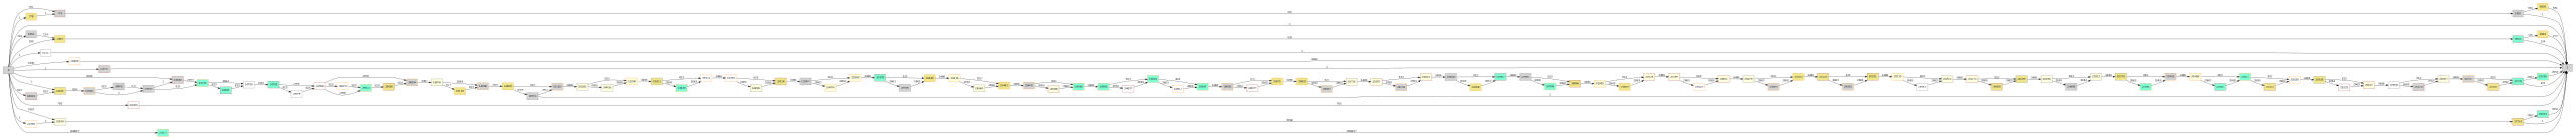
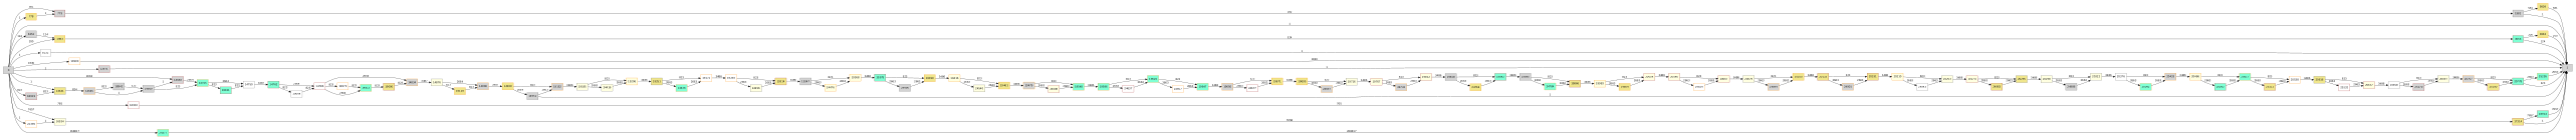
  digraph {
    fontname=Nunito
    rankdir=LR
    node [color=darkorange fillcolor=lightgrey fontname=Nunito shape=rectangle style=filled]
    edge [fontname=Nunito]
    778 [fillcolor=khaki]
    779 [color=brown]
    1982 [color=gray40]
    1 [color=gray40]
    9009 [fillcolor=khaki]
    1983 [fillcolor=khaki]
    3656 [color=brown fillcolor=aquamarine]
    3963 [fillcolor=khaki]
    6251 [color=gray40]
    8232 [color=gray40 fillcolor=white]
    10990 [fillcolor=white]
    12971 [color=brown]
    14641 [color=gray40 fillcolor=khaki]
    14645
    14669 [color=gray40]
    18942 [color=gray40]
    14683 [color=brown]
    14705 [fillcolor=aquamarine]
    14750 [color=gray40 fillcolor=white]
    19021 [color=brown fillcolor=aquamarine]
    14762 [color=brown fillcolor=aquamarine]
    14786 [color=brown fillcolor=white]
    19044 [color=gray40 fillcolor=white]
    14813 [fillcolor=aquamarine]
    19070 [fillcolor=white]
    14834
    19090 [color=brown fillcolor=khaki]
    14876 [color=gray40 fillcolor=lightyellow]
    14906
    19119 [fillcolor=khaki]
    14939 [fillcolor=khaki]
    14952 [color=gray40]
    19152
    19185 [color=gray40 fillcolor=lightyellow]
    19206 [fillcolor=lightyellow]
    24416 [color=gray40 fillcolor=lightyellow]
    16933 [color=brown fillcolor=white]
    16934 [color=gray40 fillcolor=lightyellow]
    17314 [color=brown fillcolor=khaki]
    18914 [color=brown fillcolor=aquamarine]
    18919 [color=brown]
    19251 [color=gray40 fillcolor=khaki]
    19272 [fillcolor=white]
    24436 [fillcolor=aquamarine]
    19293 [fillcolor=white]
    19314 [color=brown fillcolor=khaki]
    24456 [color=gray40 fillcolor=lightyellow]
    19347 [color=gray40]
    19368 [fillcolor=lightyellow]
    24476 [fillcolor=lightyellow]
    19378 [color=brown fillcolor=aquamarine]
    19399 [fillcolor=khaki]
    24496 [color=gray40]
    19416 [fillcolor=lightyellow]
    19461 [fillcolor=khaki]
    24540 [color=gray40 fillcolor=lightyellow]
    19479
    19548 [fillcolor=aquamarine]
    24608 [color=brown fillcolor=lightyellow]
    19596 [fillcolor=aquamarine]
    19626 [fillcolor=aquamarine]
    24637 [color=brown fillcolor=white]
    19647 [fillcolor=aquamarine]
    24657 [fillcolor=white]
    19650
    19671 [fillcolor=khaki]
    24677 [color=brown fillcolor=white]
    19695 [fillcolor=khaki]
    19716 [color=gray40 fillcolor=lightyellow]
    24697
    19767 [color=brown fillcolor=lightyellow]
    19812 [color=brown fillcolor=lightyellow]
    24741
    19818 [color=gray40]
    19842 [color=brown fillcolor=aquamarine]
    24764 [fillcolor=khaki]
    19845 [color=gray40]
    19866 [color=brown fillcolor=khaki]
    24784 [fillcolor=aquamarine]
    19983 [fillcolor=lightyellow]
    20004 [color=brown fillcolor=lightyellow]
    24804 [fillcolor=khaki]
    20046 [color=brown fillcolor=lightyellow]
    20067 [color=brown fillcolor=lightyellow]
    24824 [fillcolor=white]
    20079 [color=gray40 fillcolor=lightyellow]
    20100 [fillcolor=khaki]
    24844
    20133 [color=brown fillcolor=khaki]
    20191 [color=brown fillcolor=khaki]
    24901
    20210 [fillcolor=lightyellow]
    20253 [color=gray40 fillcolor=lightyellow]
    24943 [color=gray40 fillcolor=white]
    20274 [color=brown fillcolor=lightyellow]
    20295 [color=gray40 fillcolor=khaki]
    24963 [color=brown fillcolor=khaki]
    20298 [color=gray40 fillcolor=lightyellow]
    20322 [color=gray40 fillcolor=lightyellow]
    24986 [color=gray40]
-   20376 [color=gray40 fillcolor=khaki]
+   20376 [color=gray40 fillcolor=white]
    20433
    25042 [fillcolor=aquamarine]
    20466 [fillcolor=lightyellow]
    20517 [fillcolor=aquamarine]
    25092 [color=brown fillcolor=aquamarine]
    20538 [fillcolor=white]
    25112 [color=brown fillcolor=khaki]
    20616 [color=gray40 fillcolor=khaki]
    20637 [color=brown fillcolor=lightyellow]
    25132 [color=brown fillcolor=white]
    20658 [color=gray40 fillcolor=white]
    20697 [color=gray40 fillcolor=lightyellow]
    25170 [color=brown]
    20757
    20778 [color=brown fillcolor=aquamarine]
    25190 [color=brown fillcolor=khaki]
    25255 [fillcolor=aquamarine]
    22396 [fillcolor=white]
    24377 [fillcolor=aquamarine]
    0 [color=gray40]
    778 -> 779 [label=1]
    779 -> 1982 [label=582]
    1982 -> 1 [label=1]
    1982 -> 9009 [label=581]
    9009 -> 1 [label=581]
    1983 -> 3656 [label=324]
    3656 -> 1 [label=124]
    3656 -> 3963 [label=200]
    3963 -> 1 [label=200]
    6251 -> 1983 [label=124]
    8232 -> 1 [label=1]
    10990 -> 1 [label=1840]
    12971 -> 1 [label=1]
    14641 -> 14645 [label=824]
    14645 -> 14669 [label=1]
    14645 -> 18942 [label=823]
    14669 -> 14683 [label=1]
    14669 -> 14705 [label=823]
    18942 -> 14669 [label=823]
    14683 -> 14705 [label=2664]
    14705 -> 14750 [label=2664]
    14705 -> 19021 [label=823]
    14750 -> 14762 [label=3487]
    19021 -> 14750 [label=823]
    14762 -> 14786 [label=2664]
    14762 -> 19044 [label=823]
    14786 -> 14813 [label=2664]
    14786 -> 19070 [label=823]
    14786 -> 14834 [label=2664]
    19044 -> 14786 [label=823]
    14813 -> 19090 [label=823]
    19070 -> 14813 [label=823]
    14834 -> 14876 [label=3487]
    19090 -> 14834 [label=823]
    14876 -> 14906 [label=2664]
    14876 -> 19119 [label=823]
    14906 -> 14939 [label=3487]
    19119 -> 14906 [label=823]
    14939 -> 14952 [label=2664]
    14939 -> 19152 [label=823]
    14952 -> 1 [label=1]
    14952 -> 19152 [label=2663]
    19152 -> 19185 [label=3486]
    19185 -> 19206 [label=823]
    19185 -> 24416 [label=2663]
    19206 -> 19251 [label=3486]
    24416 -> 19206 [label=2663]
    16933 -> 1 [label=765]
    16934 -> 17314 [label=7658]
    17314 -> 1 [label=1]
    17314 -> 18914 [label=7657]
    18914 -> 1 [label=7657]
    18919 -> 14641 [label=823]
    19251 -> 19272 [label=823]
    19251 -> 24436 [label=2663]
    19272 -> 19293 [label=3486]
    24436 -> 19272 [label=2663]
    19293 -> 19314 [label=823]
    19293 -> 24456 [label=2663]
    19314 -> 19347 [label=3486]
    24456 -> 19314 [label=2663]
    19347 -> 19368 [label=823]
    19347 -> 24476 [label=2663]
    19368 -> 19378 [label=3486]
    24476 -> 19368 [label=2663]
    19378 -> 19399 [label=823]
    19378 -> 24496 [label=2663]
    19399 -> 19416 [label=3486]
    24496 -> 19399 [label=2663]
    19416 -> 19461 [label=823]
    19416 -> 24540 [label=2663]
    19461 -> 19479 [label=3486]
    24540 -> 19461 [label=2663]
    19479 -> 19548 [label=823]
    19479 -> 24608 [label=2663]
    19548 -> 19596 [label=3486]
    24608 -> 19548 [label=2663]
    19596 -> 19626 [label=823]
    19596 -> 24637 [label=2663]
    19626 -> 19647 [label=823]
    19626 -> 24657 [label=2663]
    24637 -> 19626 [label=2663]
    19647 -> 19650 [label=3486]
    24657 -> 19647 [label=2663]
    19650 -> 19671 [label=823]
    19650 -> 24677 [label=2663]
    19671 -> 19695 [label=3486]
    24677 -> 19671 [label=2663]
    19695 -> 19716 [label=823]
    19695 -> 24697 [label=2663]
    19716 -> 19767 [label=3486]
    24697 -> 19716 [label=2663]
    19767 -> 19812 [label=823]
    19767 -> 24741 [label=2663]
    19812 -> 19818 [label=3486]
    24741 -> 19812 [label=2663]
    19818 -> 19842 [label=823]
    19818 -> 24764 [label=2663]
    19842 -> 19845 [label=3486]
    24764 -> 19842 [label=2663]
    19845 -> 19866 [label=823]
    19845 -> 24784 [label=2663]
    19866 -> 19983 [label=3486]
    24784 -> 19866 [label=2663]
    19983 -> 20004 [label=823]
    19983 -> 24804 [label=2663]
    20004 -> 20046 [label=3486]
    24804 -> 20004 [label=2663]
    20046 -> 20067 [label=823]
    20046 -> 24824 [label=2663]
    20067 -> 20079 [label=3486]
    24824 -> 20067 [label=2663]
    20079 -> 20100 [label=823]
    20079 -> 24844 [label=2663]
    20100 -> 20133 [label=3486]
    24844 -> 20100 [label=2663]
    20133 -> 20191 [label=823]
    20133 -> 24901 [label=2663]
    20191 -> 20210 [label=3486]
    24901 -> 20191 [label=2663]
    20210 -> 20253 [label=823]
    20210 -> 24943 [label=2663]
    20253 -> 20274 [label=3486]
    24943 -> 20253 [label=2663]
    20274 -> 20295 [label=823]
    20274 -> 24963 [label=2663]
    20295 -> 20298 [label=3486]
    24963 -> 20295 [label=2663]
    20298 -> 20322 [label=823]
    20298 -> 24986 [label=2663]
    20322 -> 20376 [label=3486]
    24986 -> 20322 [label=2663]
    20376 -> 20433 [label=823]
    20376 -> 25042 [label=2663]
    20433 -> 20466 [label=3486]
    25042 -> 20433 [label=2663]
    20466 -> 20517 [label=823]
    20466 -> 25092 [label=2663]
    20517 -> 20538 [label=823]
    20517 -> 25112 [label=2663]
    25092 -> 20517 [label=2663]
    20538 -> 20616 [label=3486]
    25112 -> 20538 [label=2663]
    20616 -> 20637 [label=823]
    20616 -> 25132 [label=2663]
    20637 -> 20658 [label=3486]
    25132 -> 20637 [label=2663]
    20658 -> 20697 [label=823]
    20658 -> 25170 [label=2663]
    20697 -> 20757 [label=3486]
    25170 -> 20697 [label=2663]
    20757 -> 20778 [label=823]
    20757 -> 25190 [label=2663]
    20778 -> 1 [label=823]
    20778 -> 25255 [label=2663]
    25190 -> 20778 [label=2663]
    25255 -> 1 [label=2663]
    22396 -> 16934 [label=1]
    24377 -> 1 [label=268817]
    0 -> 778 [label=1]
    0 -> 779 [label=581]
    0 -> 1 [label=1]
    0 -> 1983 [label=200]
    0 -> 6251 [label=124]
    0 -> 8232 [label=1]
    0 -> 10990 [label=1840]
    0 -> 12971 [label=1]
    0 -> 14641 [label=1]
    0 -> 14683 [label=2663]
    0 -> 16933 [label=765]
    0 -> 16934 [label=7657]
    0 -> 18919 [label=823]
    0 -> 22396 [label=1]
    0 -> 24377 [label=268817]
  }
